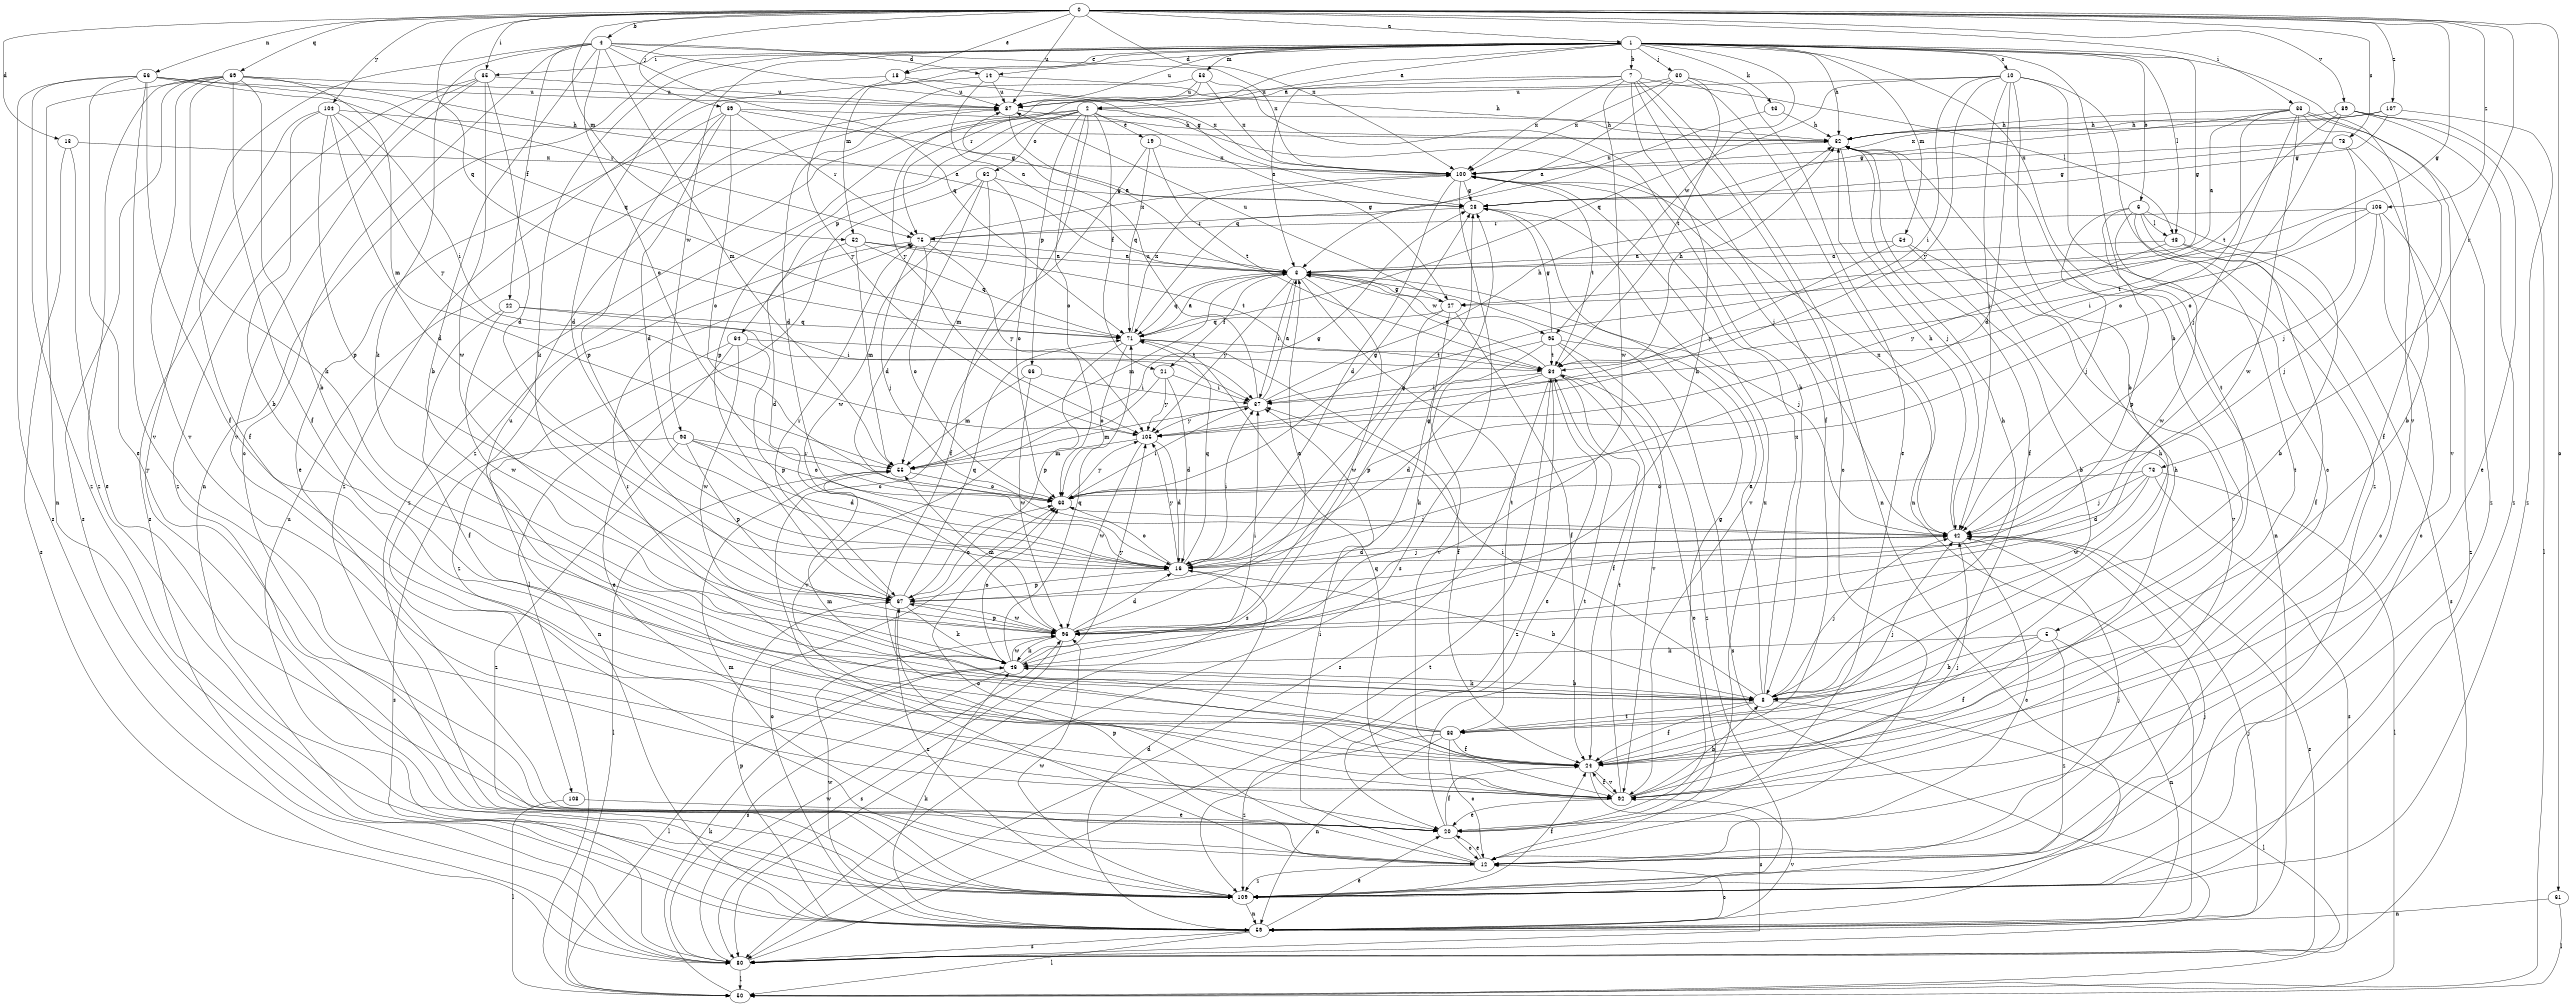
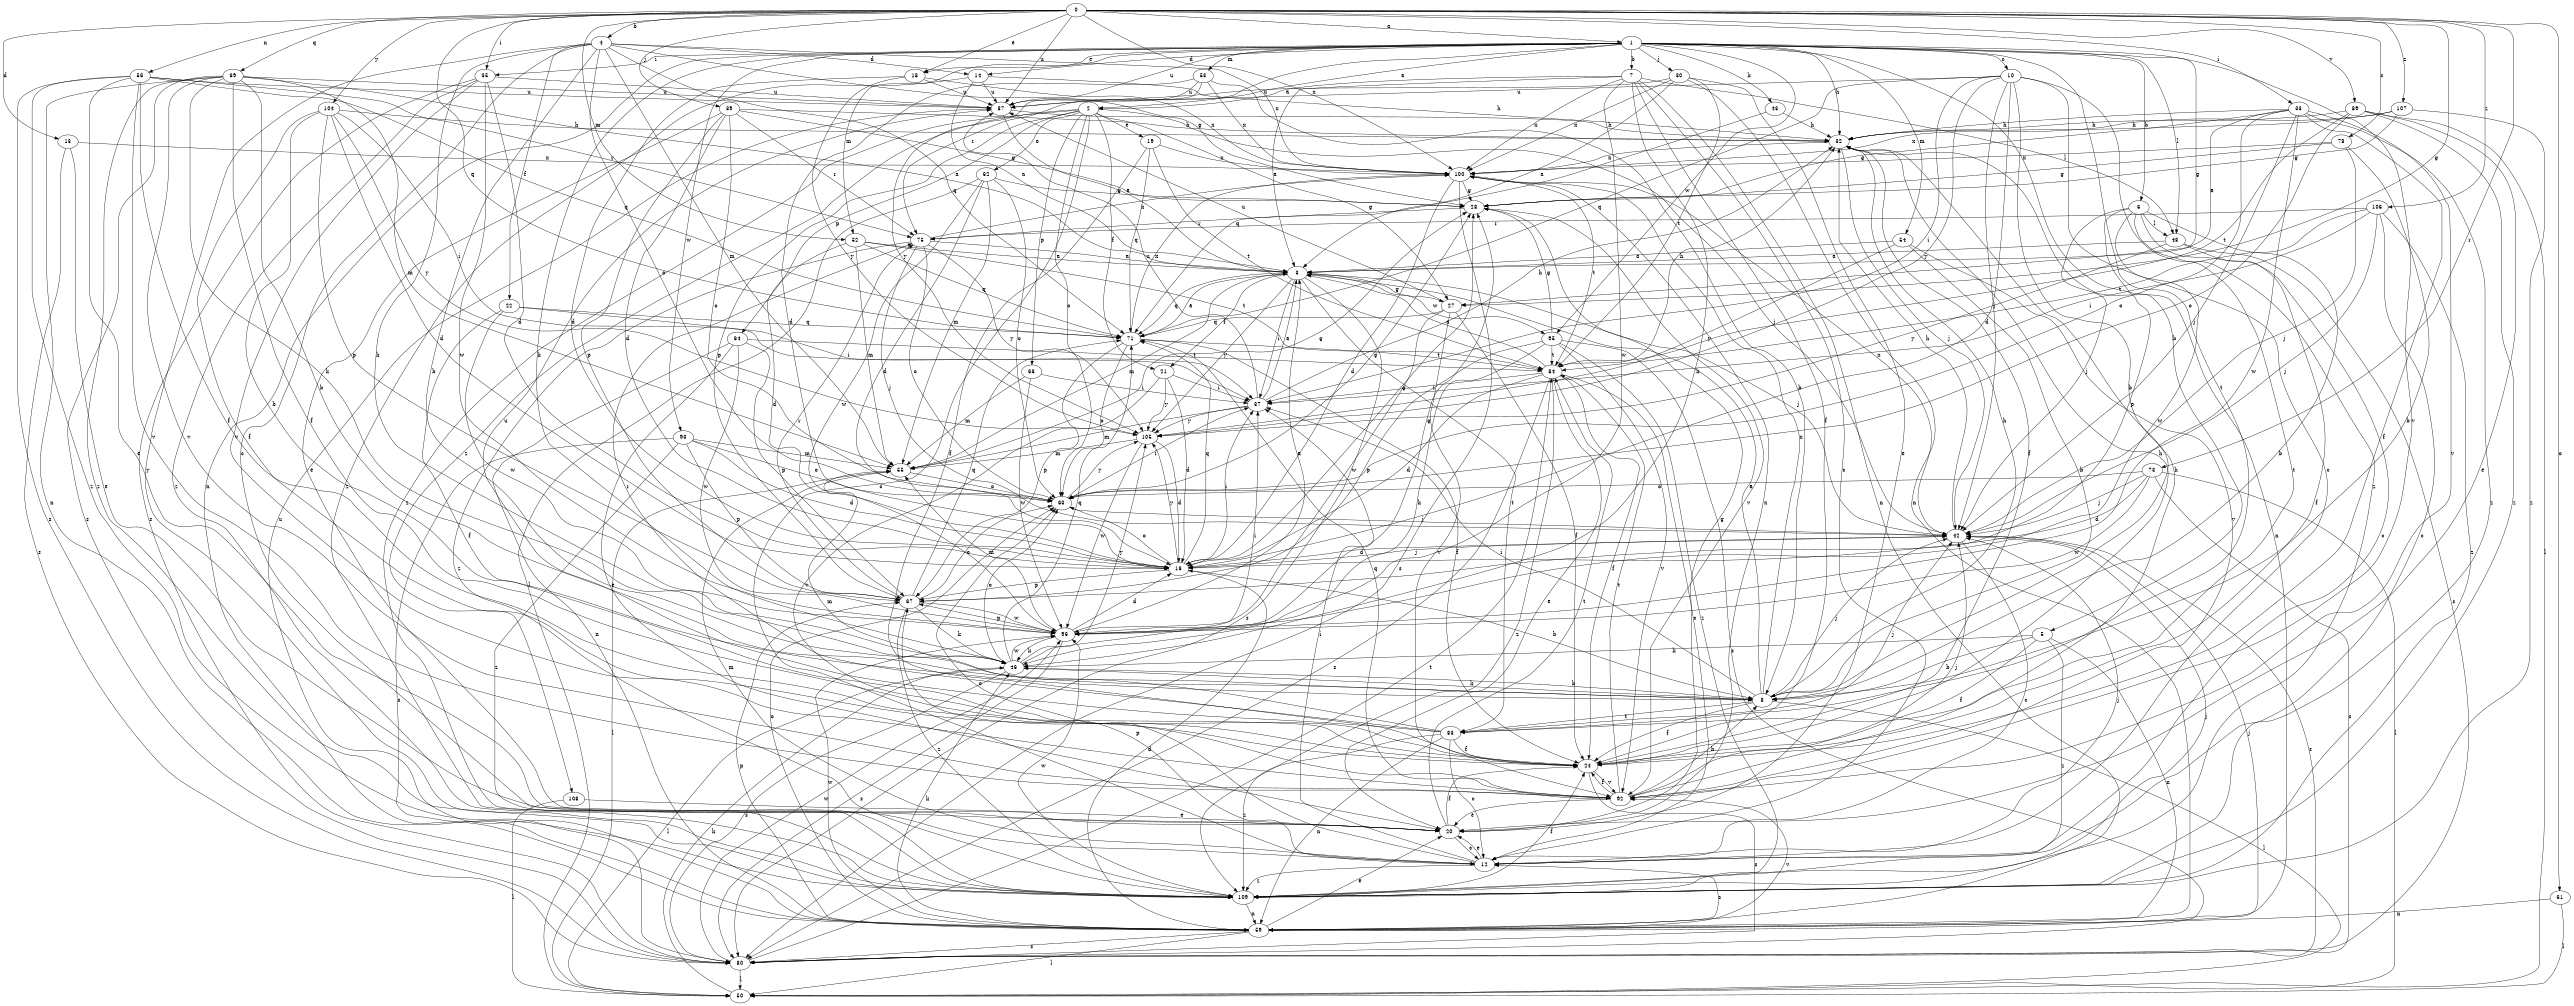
  strict digraph {
    0
    1
    4
    13
    18
    27
    33
    35
    39
    52
    56
    61
    69
    71
    73
    78
    87
    89
    100
    104
    106
    107
    2
    5
    6
    7
    10
    14
    32
    n30 [label=30]
    43
    46
    48
    53
    54
    59
    75
    83
    92
    93
    95
    12
    63
    109
    55
    8
    22
    28
    80
    20
    105
    16
    24
    96
    42
    3
    67
    84
    50
    37
    19
    21
    62
    64
    66
    108
    0 -> 1 [label=a]
    0 -> 4 [label=b]
    0 -> 13 [label=d]
    0 -> 18 [label=e]
    0 -> 27 [label=g]
    0 -> 33 [label=i]
    0 -> 35 [label=i]
    0 -> 39 [label=j]
    0 -> 52 [label=m]
    0 -> 56 [label=n]
    0 -> 61 [label=o]
    0 -> 69 [label=q]
    0 -> 71 [label=q]
    0 -> 73 [label=r]
    0 -> 78 [label=s]
    0 -> 87 [label=u]
    0 -> 89 [label=v]
    0 -> 100 [label=x]
    0 -> 104 [label=y]
    0 -> 106 [label=z]
    0 -> 107 [label=z]
    1 -> 18 [label=e]
    1 -> 27 [label=g]
    1 -> 35 [label=i]
    1 -> 52 [label=m]
    1 -> 87 [label=u]
    1 -> 2 [label=a]
    1 -> 5 [label=b]
    1 -> 6 [label=b]
    1 -> 7 [label=b]
    1 -> 10 [label=c]
    1 -> 14 [label=d]
    1 -> 32 [label=h]
    1 -> n30 [label=j]
    1 -> 43 [label=k]
    1 -> 46 [label=k]
    1 -> 48 [label=l]
    1 -> 53 [label=m]
    1 -> 54 [label=m]
    1 -> 59 [label=n]
    1 -> 75 [label=r]
    1 -> 83 [label=t]
    1 -> 92 [label=v]
    1 -> 93 [label=w]
    1 -> 95 [label=w]
    4 -> 71 [label=q]
    4 -> 100 [label=x]
    4 -> 14 [label=d]
    4 -> 46 [label=k]
    4 -> 12 [label=c]
    4 -> 63 [label=o]
    4 -> 109 [label=y]
    4 -> 55 [label=m]
    4 -> 8 [label=b]
    4 -> 22 [label=f]
    4 -> 28 [label=g]
    13 -> 100 [label=x]
    13 -> 80 [label=s]
    13 -> 20 [label=e]
    18 -> 87 [label=u]
    18 -> 100 [label=x]
    18 -> 105 [label=y]
    18 -> 16 [label=d]
    27 -> 71 [label=q]
    27 -> 87 [label=u]
    27 -> 92 [label=v]
    27 -> 24 [label=f]
    27 -> 96 [label=w]
    33 -> 32 [label=h]
    33 -> 92 [label=v]
    33 -> 63 [label=o]
    33 -> 109 [label=z]
    33 -> 28 [label=g]
    33 -> 24 [label=f]
    33 -> 96 [label=w]
    33 -> 42 [label=j]
    33 -> 3 [label=a]
    35 -> 87 [label=u]
    35 -> 92 [label=v]
    35 -> 109 [label=z]
    35 -> 80 [label=s]
    35 -> 16 [label=d]
    35 -> 96 [label=w]
    39 -> 32 [label=h]
    39 -> 75 [label=r]
    39 -> 63 [label=o]
    39 -> 28 [label=g]
    39 -> 20 [label=e]
    39 -> 16 [label=d]
    39 -> 67 [label=p]
    52 -> 71 [label=q]
    52 -> 55 [label=m]
    52 -> 16 [label=d]
    52 -> 3 [label=a]
    52 -> 84 [label=t]
    56 -> 71 [label=q]
    56 -> 87 [label=u]
    56 -> 75 [label=r]
    56 -> 92 [label=v]
    56 -> 109 [label=z]
    56 -> 80 [label=s]
    56 -> 20 [label=e]
    56 -> 24 [label=f]
    61 -> 59 [label=n]
    61 -> 50 [label=l]
    69 -> 87 [label=u]
    69 -> 46 [label=k]
    69 -> 59 [label=n]
    69 -> 92 [label=v]
    69 -> 109 [label=z]
    69 -> 55 [label=m]
    69 -> 8 [label=b]
    69 -> 80 [label=s]
    69 -> 24 [label=f]
    69 -> 3 [label=a]
    71 -> 100 [label=x]
    71 -> 63 [label=o]
    71 -> 24 [label=f]
    71 -> 3 [label=a]
    71 -> 67 [label=p]
    71 -> 84 [label=t]
    73 -> 63 [label=o]
    73 -> 80 [label=s]
    73 -> 16 [label=d]
    73 -> 96 [label=w]
    73 -> 42 [label=j]
    73 -> 50 [label=l]
    78 -> 100 [label=x]
    78 -> 8 [label=b]
    78 -> 28 [label=g]
    78 -> 42 [label=j]
    87 -> 32 [label=h]
    87 -> 3 [label=a]
    89 -> 32 [label=h]
    89 -> 63 [label=o]
    89 -> 109 [label=z]
    89 -> 20 [label=e]
    89 -> 84 [label=t]
    89 -> 50 [label=l]
    100 -> 28 [label=g]
    100 -> 80 [label=s]
    100 -> 16 [label=d]
    100 -> 84 [label=t]
    104 -> 32 [label=h]
    104 -> 8 [label=b]
    104 -> 105 [label=y]
    104 -> 16 [label=d]
    104 -> 24 [label=f]
    104 -> 67 [label=p]
    104 -> 37 [label=i]
    106 -> 75 [label=r]
    106 -> 12 [label=c]
    106 -> 109 [label=z]
    106 -> 42 [label=j]
    106 -> 84 [label=t]
    106 -> 37 [label=i]
    107 -> 100 [label=x]
    107 -> 32 [label=h]
    107 -> 109 [label=z]
    107 -> 28 [label=g]
    2 -> 27 [label=g]
    2 -> 12 [label=c]
    2 -> 63 [label=o]
    2 -> 109 [label=z]
    2 -> 42 [label=j]
    2 -> 67 [label=p]
    2 -> 19 [label=e]
    2 -> 21 [label=f]
    2 -> 62 [label=o]
    2 -> 64 [label=p]
    2 -> 66 [label=p]
    2 -> 108 [label=z]
    5 -> 46 [label=k]
    5 -> 59 [label=n]
    5 -> 109 [label=z]
    5 -> 8 [label=b]
    5 -> 24 [label=f]
    6 -> 48 [label=l]
    6 -> 83 [label=t]
    6 -> 12 [label=c]
    6 -> 8 [label=b]
    6 -> 96 [label=w]
    6 -> 42 [label=j]
    6 -> 67 [label=p]
    7 -> 100 [label=x]
    7 -> 2 [label=a]
    7 -> 46 [label=k]
    7 -> 48 [label=l]
    7 -> 59 [label=n]
    7 -> 12 [label=c]
    7 -> 24 [label=f]
    7 -> 96 [label=w]
    7 -> 3 [label=a]
    10 -> 71 [label=q]
    10 -> 87 [label=u]
    10 -> 12 [label=c]
    10 -> 109 [label=z]
    10 -> 8 [label=b]
    10 -> 105 [label=y]
    10 -> 16 [label=d]
    10 -> 42 [label=j]
    10 -> 37 [label=i]
    14 -> 87 [label=u]
    14 -> 32 [label=h]
    14 -> 109 [label=z]
    14 -> 3 [label=a]
    32 -> 100 [label=x]
    32 -> 59 [label=n]
    32 -> 24 [label=f]
    32 -> 42 [label=j]
    n30 -> 87 [label=u]
    n30 -> 100 [label=x]
    n30 -> 59 [label=n]
    n30 -> 20 [label=e]
    n30 -> 3 [label=a]
    n30 -> 84 [label=t]
    43 -> 71 [label=q]
    43 -> 32 [label=h]
    46 -> 71 [label=q]
    46 -> 63 [label=o]
    46 -> 8 [label=b]
    46 -> 80 [label=s]
    46 -> 105 [label=y]
    46 -> 96 [label=w]
    46 -> 50 [label=l]
    46 -> 37 [label=i]
    48 -> 80 [label=s]
    48 -> 105 [label=y]
    48 -> 24 [label=f]
    48 -> 3 [label=a]
    53 -> 87 [label=u]
    53 -> 100 [label=x]
    53 -> 8 [label=b]
    53 -> 105 [label=y]
    53 -> 16 [label=d]
    54 -> 92 [label=v]
    54 -> 8 [label=b]
    54 -> 105 [label=y]
    54 -> 3 [label=a]
    59 -> 87 [label=u]
    59 -> 46 [label=k]
    59 -> 92 [label=v]
    59 -> 12 [label=c]
    59 -> 63 [label=o]
    59 -> 80 [label=s]
    59 -> 20 [label=e]
    59 -> 16 [label=d]
    59 -> 96 [label=w]
    59 -> 42 [label=j]
    59 -> 67 [label=p]
    59 -> 50 [label=l]
    75 -> 100 [label=x]
    75 -> 63 [label=o]
    75 -> 109 [label=z]
    75 -> 105 [label=y]
    75 -> 42 [label=j]
    75 -> 3 [label=a]
    83 -> 87 [label=u]
    83 -> 59 [label=n]
    83 -> 75 [label=r]
    83 -> 12 [label=c]
    83 -> 109 [label=z]
    83 -> 55 [label=m]
    83 -> 24 [label=f]
    83 -> 42 [label=j]
    92 -> 71 [label=q]
    92 -> 32 [label=h]
    92 -> 8 [label=b]
    92 -> 20 [label=e]
    92 -> 24 [label=f]
    92 -> 42 [label=j]
    92 -> 84 [label=t]
    93 -> 63 [label=o]
    93 -> 109 [label=z]
-   93 -> 55 [label=r]
+   93 -> 55 [label=m]
    93 -> 80 [label=s]
    93 -> 16 [label=d]
    93 -> 67 [label=p]
    95 -> 46 [label=k]
    95 -> 92 [label=v]
    95 -> 109 [label=z]
    95 -> 28 [label=g]
    95 -> 80 [label=s]
    95 -> 67 [label=p]
    95 -> 84 [label=t]
    12 -> 63 [label=o]
    12 -> 109 [label=z]
    12 -> 55 [label=m]
    12 -> 20 [label=e]
    12 -> 42 [label=j]
    12 -> 67 [label=p]
    12 -> 37 [label=i]
    63 -> 28 [label=g]
    63 -> 105 [label=y]
    63 -> 42 [label=j]
    63 -> 37 [label=i]
    109 -> 59 [label=n]
    109 -> 24 [label=f]
    109 -> 96 [label=w]
    109 -> 42 [label=j]
    55 -> 63 [label=o]
    55 -> 28 [label=g]
    55 -> 50 [label=l]
    8 -> 100 [label=x]
    8 -> 32 [label=h]
    8 -> 46 [label=k]
    8 -> 83 [label=t]
    8 -> 24 [label=f]
    8 -> 42 [label=j]
    8 -> 3 [label=a]
    8 -> 50 [label=l]
    8 -> 37 [label=i]
    22 -> 71 [label=q]
    22 -> 24 [label=f]
    22 -> 96 [label=w]
    22 -> 37 [label=i]
    28 -> 75 [label=r]
    28 -> 92 [label=v]
    80 -> 96 [label=w]
    80 -> 84 [label=t]
    80 -> 50 [label=l]
    20 -> 100 [label=x]
    20 -> 12 [label=c]
    20 -> 28 [label=g]
    20 -> 24 [label=f]
    20 -> 84 [label=t]
    105 -> 55 [label=m]
    105 -> 16 [label=d]
    105 -> 96 [label=w]
    16 -> 71 [label=q]
    16 -> 63 [label=o]
    16 -> 8 [label=b]
    16 -> 28 [label=g]
    16 -> 105 [label=y]
    16 -> 42 [label=j]
    16 -> 67 [label=p]
    16 -> 37 [label=i]
    24 -> 32 [label=h]
    24 -> 92 [label=v]
    24 -> 80 [label=s]
    96 -> 46 [label=k]
    96 -> 55 [label=m]
    96 -> 28 [label=g]
    96 -> 80 [label=s]
    96 -> 16 [label=d]
    96 -> 3 [label=a]
    96 -> 67 [label=p]
    42 -> 100 [label=x]
    42 -> 32 [label=h]
    42 -> 12 [label=c]
    42 -> 80 [label=s]
    42 -> 16 [label=d]
    3 -> 27 [label=g]
    3 -> 71 [label=q]
    3 -> 83 [label=t]
    3 -> 95 [label=w]
    3 -> 55 [label=m]
    3 -> 80 [label=s]
    3 -> 105 [label=y]
    3 -> 42 [label=j]
    3 -> 37 [label=i]
    3 -> 21 [label=f]
    67 -> 71 [label=q]
    67 -> 46 [label=k]
    67 -> 75 [label=r]
    67 -> 63 [label=o]
    67 -> 109 [label=z]
    67 -> 96 [label=w]
    84 -> 32 [label=h]
    84 -> 12 [label=c]
    84 -> 109 [label=z]
    84 -> 80 [label=s]
    84 -> 20 [label=e]
    84 -> 16 [label=d]
    84 -> 24 [label=f]
    84 -> 3 [label=a]
    84 -> 37 [label=i]
    50 -> 46 [label=k]
    37 -> 87 [label=u]
    37 -> 32 [label=h]
    37 -> 55 [label=m]
    37 -> 105 [label=y]
    37 -> 3 [label=a]
    19 -> 71 [label=q]
    19 -> 100 [label=x]
    19 -> 24 [label=f]
    19 -> 84 [label=t]
    21 -> 92 [label=v]
    21 -> 105 [label=y]
    21 -> 16 [label=d]
    21 -> 37 [label=i]
    62 -> 63 [label=o]
    62 -> 55 [label=m]
    62 -> 28 [label=g]
    62 -> 16 [label=d]
    62 -> 96 [label=w]
    62 -> 50 [label=l]
    64 -> 59 [label=n]
    64 -> 20 [label=e]
    64 -> 96 [label=w]
    64 -> 67 [label=p]
    64 -> 84 [label=t]
    66 -> 55 [label=m]
    66 -> 96 [label=w]
    66 -> 37 [label=i]
    108 -> 20 [label=e]
    108 -> 50 [label=l]
  }
